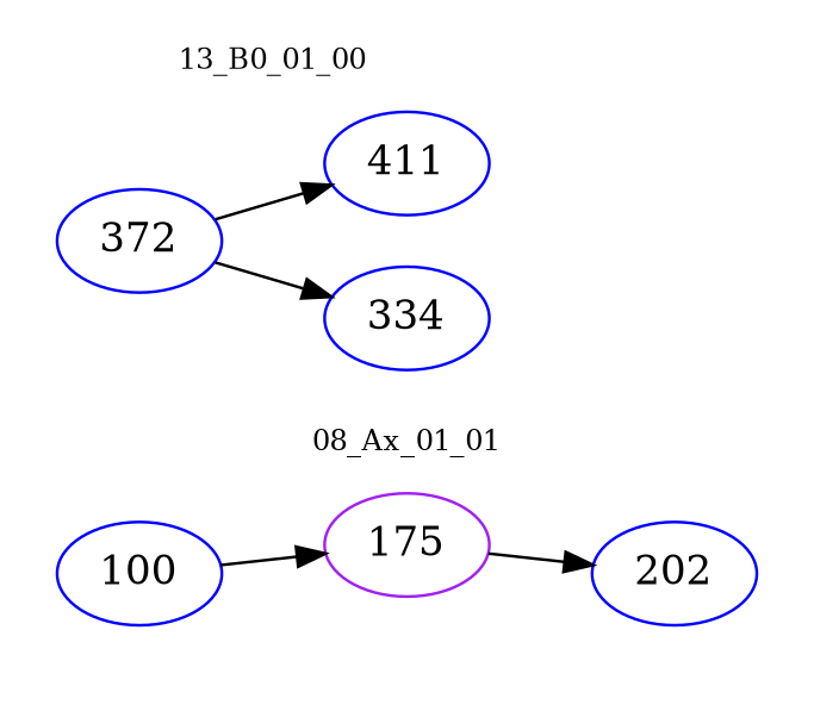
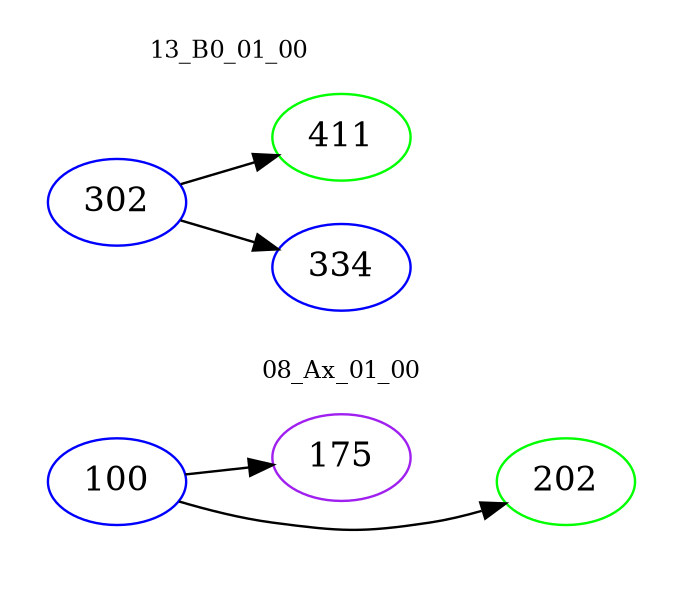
  digraph {
    rankdir=LR
    node [color=blue]
    edge [color=black]
    n1 [label=100]
-   n2 [label=202]
+   n2 [color=green label=202]
    n3 [color=purple label=175]
-   n4 [label=372]
+   n4 [label=302]
    n5 [label=334]
-   n6 [label=411]
+   n6 [color=green label=411]
    subgraph cluster_1 {
      color=white
      fontsize=10
-     label="08_Ax_01_01"
+     label="08_Ax_01_00"
      n1
      n2
      n3
    }
    subgraph cluster_2 {
      color=white
      fontsize=10
      label="13_B0_01_00"
      n4
      n5
      n6
    }
-   n3 -> n2
+   n1 -> n2
    n1 -> n3
    n4 -> n5
    n4 -> n6
  }
